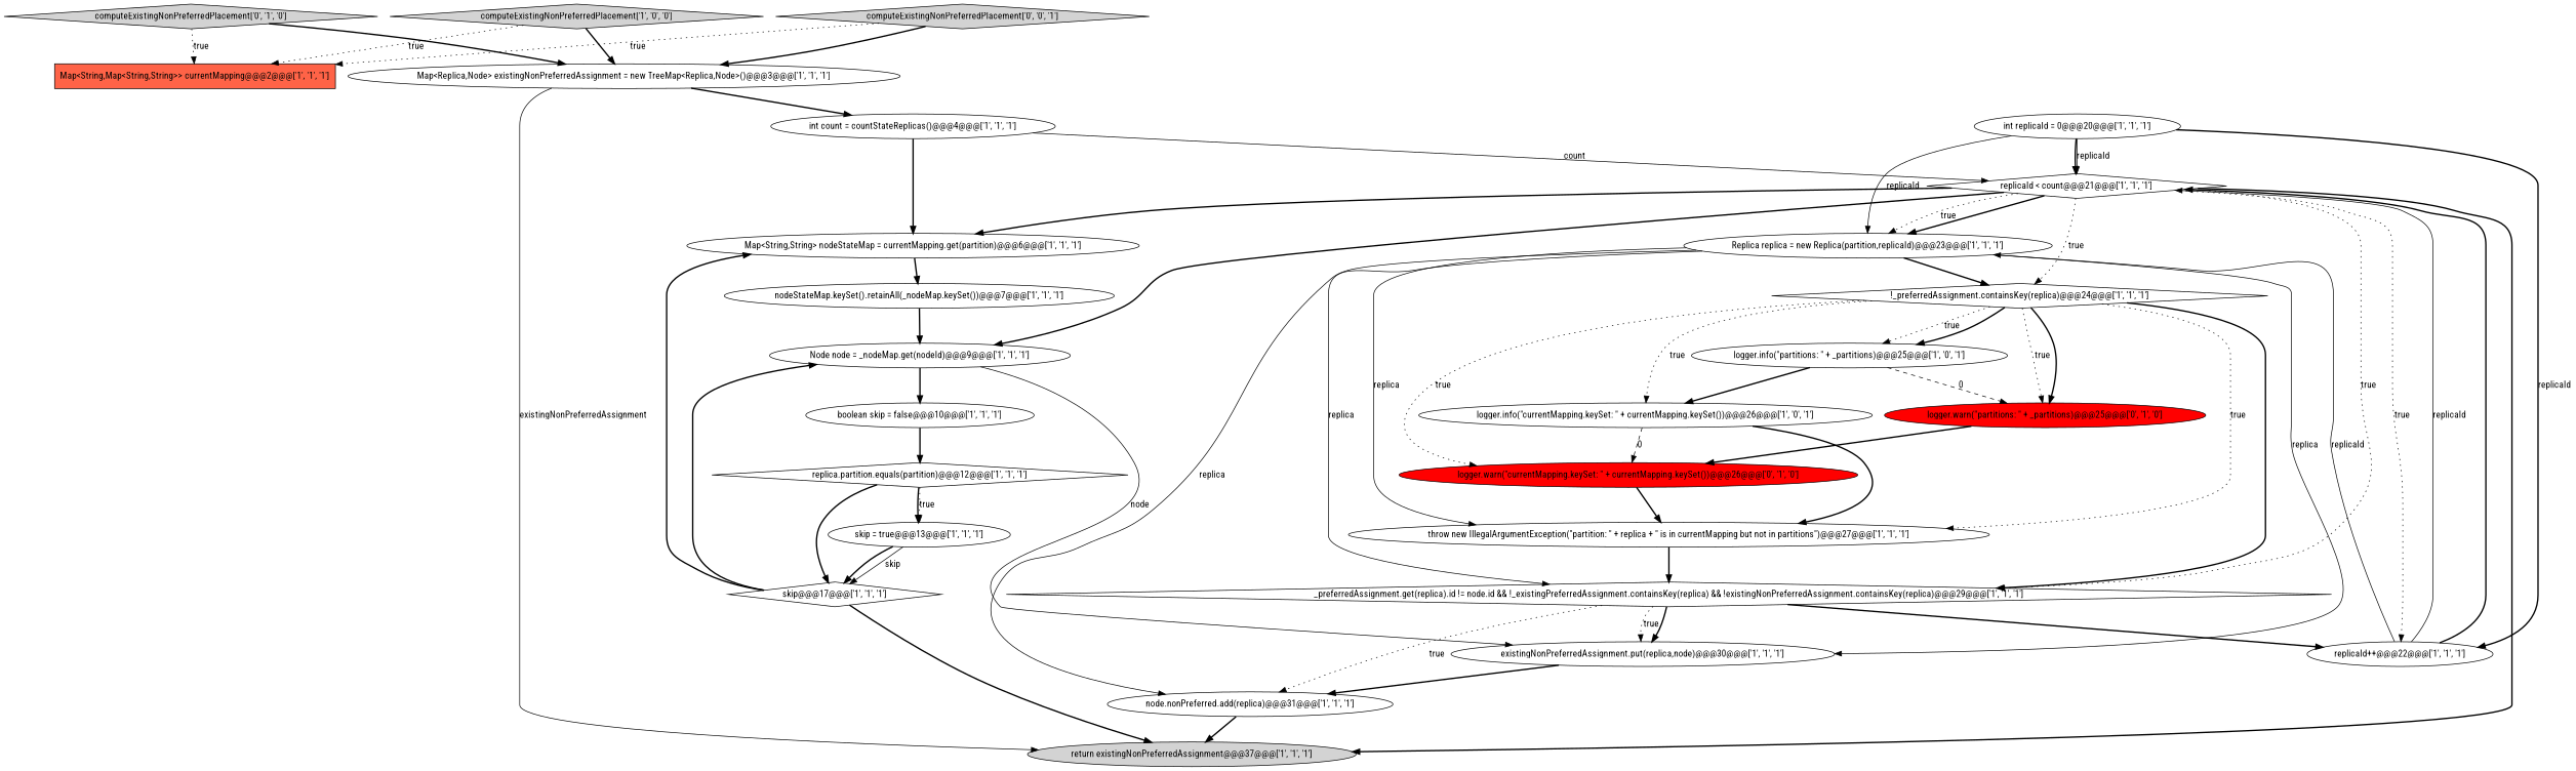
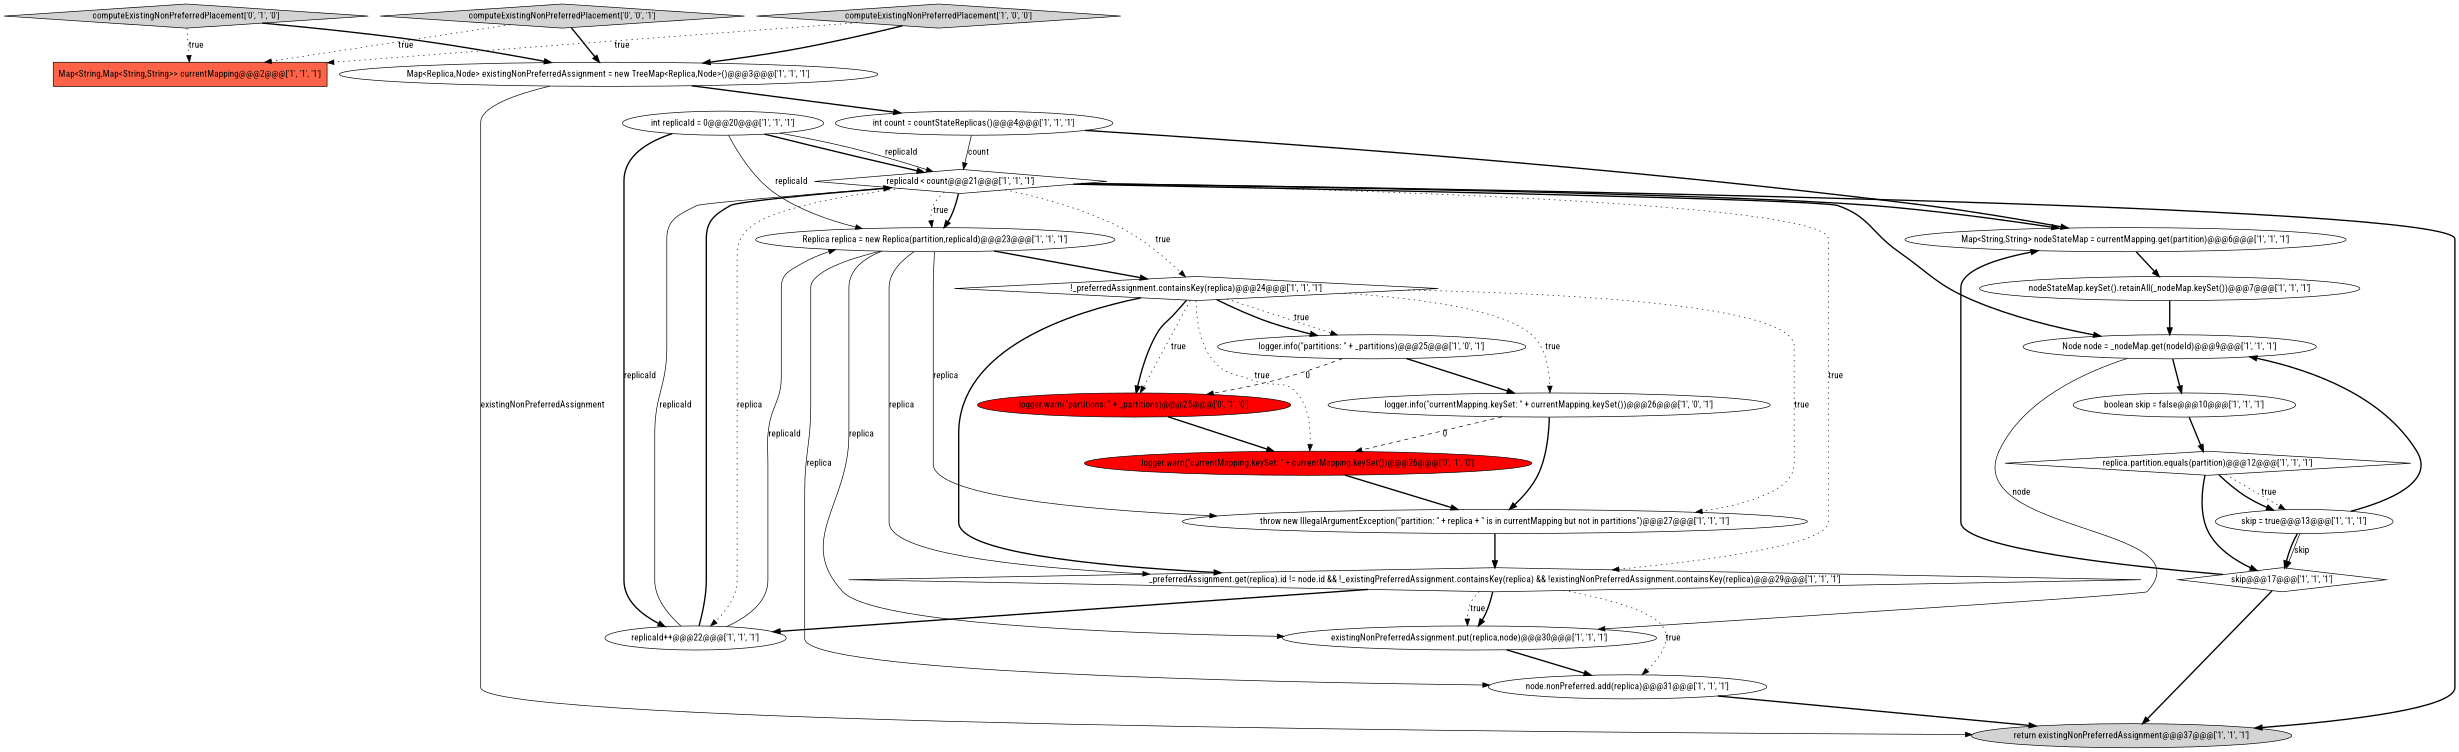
  digraph {
    fontname="Roboto Condensed"
    node [fillcolor=white fontname="Roboto Condensed" shape=ellipse style=filled]
    edge [fontname="Roboto Condensed" style=bold]
    n1 [fillcolor=lightgray label="computeExistingNonPreferredPlacement['0', '1', '0']" shape=diamond]
    n2 [fillcolor=tomato label="Map<String,Map<String,String>> currentMapping@@@2@@@['1', '1', '1']" shape=box]
    n3 [label="Map<Replica,Node> existingNonPreferredAssignment = new TreeMap<Replica,Node>()@@@3@@@['1', '1', '1']"]
    n4 [label="int count = countStateReplicas()@@@4@@@['1', '1', '1']"]
    n5 [fillcolor=lightgray label="return existingNonPreferredAssignment@@@37@@@['1', '1', '1']"]
    n6 [label="int replicaId = 0@@@20@@@['1', '1', '1']"]
    n7 [label="Replica replica = new Replica(partition,replicaId)@@@23@@@['1', '1', '1']"]
    n8 [label="replicaId++@@@22@@@['1', '1', '1']"]
    n9 [label="replicaId < count@@@21@@@['1', '1', '1']" shape=diamond]
    n10 [label="throw new IllegalArgumentException(\"partition: \" + replica + \" is in currentMapping but not in partitions\")@@@27@@@['1', '1', '1']"]
    n11 [label="existingNonPreferredAssignment.put(replica,node)@@@30@@@['1', '1', '1']"]
    n12 [label="_preferredAssignment.get(replica).id != node.id && !_existingPreferredAssignment.containsKey(replica) && !existingNonPreferredAssignment.containsKey(replica)@@@29@@@['1', '1', '1']" shape=diamond]
    n13 [label="!_preferredAssignment.containsKey(replica)@@@24@@@['1', '1', '1']" shape=diamond]
    n14 [label="node.nonPreferred.add(replica)@@@31@@@['1', '1', '1']"]
    n15 [label="Map<String,String> nodeStateMap = currentMapping.get(partition)@@@6@@@['1', '1', '1']"]
    n16 [label="Node node = _nodeMap.get(nodeId)@@@9@@@['1', '1', '1']"]
    n17 [label="logger.info(\"currentMapping.keySet: \" + currentMapping.keySet())@@@26@@@['1', '0', '1']"]
    n18 [fillcolor=red label="logger.warn(\"currentMapping.keySet: \" + currentMapping.keySet())@@@26@@@['0', '1', '0']"]
    n19 [fillcolor=red label="logger.warn(\"partitions: \" + _partitions)@@@25@@@['0', '1', '0']"]
    n20 [label="logger.info(\"partitions: \" + _partitions)@@@25@@@['1', '0', '1']"]
    n21 [label="nodeStateMap.keySet().retainAll(_nodeMap.keySet())@@@7@@@['1', '1', '1']"]
    n22 [label="boolean skip = false@@@10@@@['1', '1', '1']"]
    n23 [label="skip = true@@@13@@@['1', '1', '1']"]
    n24 [label="skip@@@17@@@['1', '1', '1']" shape=diamond]
    n25 [fillcolor=lightgray label="computeExistingNonPreferredPlacement['0', '0', '1']" shape=diamond]
    n26 [label="replica.partition.equals(partition)@@@12@@@['1', '1', '1']" shape=diamond]
    n27 [fillcolor=lightgray label="computeExistingNonPreferredPlacement['1', '0', '0']" shape=diamond]
    n1 -> n2 [label=true style=dotted]
    n1 -> n3
    n3 -> n4
    n3 -> n5 [label=existingNonPreferredAssignment style=solid]
    n4 -> n9 [label=count style=solid]
    n4 -> n15
    n6 -> n7 [label=replicaId style=solid]
    n6 -> n8 [label=replicaId]
    n6 -> n9
    n6 -> n9 [label=replicaId style=solid]
    n7 -> n10 [label=replica style=solid]
    n7 -> n11 [label=replica style=solid]
    n7 -> n12 [label=replica style=solid]
    n7 -> n13
    n7 -> n14 [label=replica style=solid]
    n8 -> n7 [label=replicaId style=solid]
    n8 -> n9 [label=replicaId style=solid]
    n8 -> n9
    n9 -> n5
    n9 -> n7
    n9 -> n7 [label=true style=dotted]
-   n9 -> n8 [label=true style=dotted]
+   n9 -> n8 [label=replica style=dotted]
    n9 -> n12 [label=true style=dotted]
    n9 -> n13 [label=true style=dotted]
    n9 -> n15
    n9 -> n16
    n10 -> n12
    n11 -> n14
    n12 -> n8
    n12 -> n11 [label=true style=dotted]
    n12 -> n11
    n12 -> n14 [label=true style=dotted]
    n13 -> n10 [label=true style=dotted]
    n13 -> n12
    n13 -> n17 [label=true style=dotted]
    n13 -> n18 [label=true style=dotted]
    n13 -> n19 [label=true style=dotted]
    n13 -> n19
    n13 -> n20 [label=true style=dotted]
    n13 -> n20
    n14 -> n5
    n15 -> n21
    n16 -> n11 [label="node" style=solid]
    n16 -> n22
    n17 -> n10
    n17 -> n18 [label=0 style=dashed]
    n18 -> n10
    n19 -> n18
    n20 -> n17
    n20 -> n19 [label=0 style=dashed]
    n21 -> n16
    n22 -> n26
    n23 -> n24 [label=skip style=solid]
    n23 -> n24
    n24 -> n5
    n24 -> n15
-   n24 -> n16
+   n23 -> n16
    n25 -> n2 [label=true style=dotted]
    n25 -> n3
    n26 -> n23 [label=true style=dotted]
    n26 -> n23
    n26 -> n24
    n27 -> n2 [label=true style=dotted]
    n27 -> n3
  }
